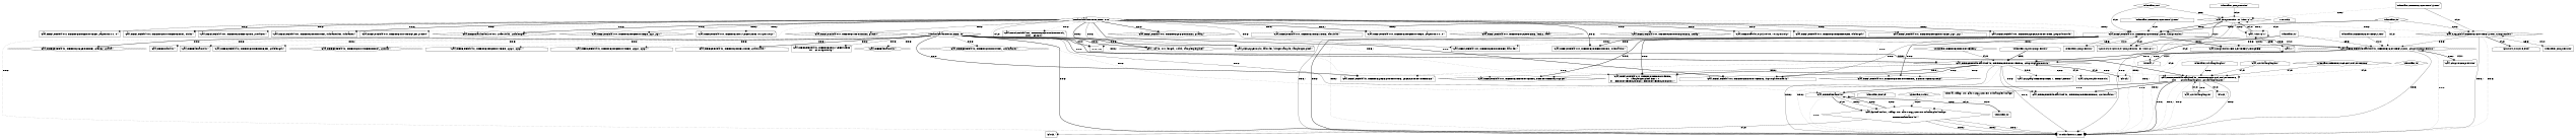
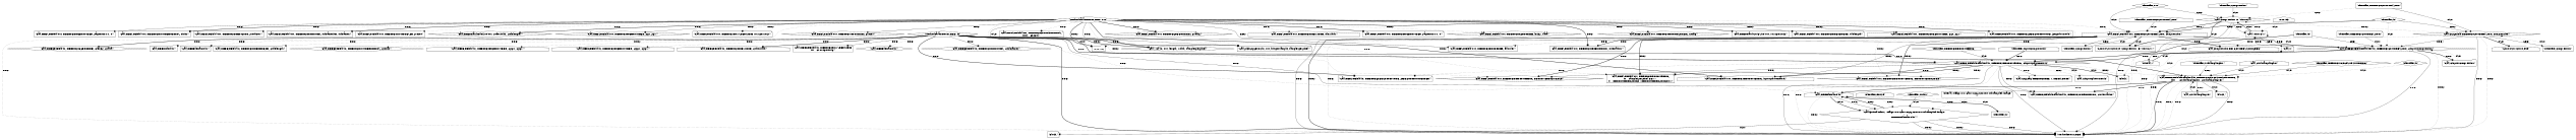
  digraph {
    node [shape=diamond]
    edge [arrowhead=dot style=solid]
    n1 [label="(Call,TIFFFileName(in))" shape=house]
    n2 [label="(Call,fprintf(stderr, \"tiffcp: %s: Can't copy/convert subsampled image.\n\",\n\t\t\t\tTIFFFileName(in)))"]
    n3 [label="(Identifier,in)" shape=note]
    n4 [label="(MethodReturn,RET)" shape=folder]
    n5 [label="(Block,)" shape=note]
    n6 [label="(Call,TIFFGetFieldDefaulted(in, TIFFTAG_YCBCRSUBSAMPLING,\n\t\t\t\t      &subsamplinghor, &subsamplingver))" shape=folder]
    n7 [label="(Call,&subsamplingver)" shape=folder]
    n8 [label="(Block,)" shape=note]
    n9 [label="(Call,TIFFGetFieldDefaulted(in, TIFFTAG_ORIENTATION, &orientation))" shape=note]
    n10 [label="(Call,TIFFGetFieldDefaulted(in, TIFFTAG_PHOTOMETRIC, &input_photometric))"]
    n11 [label="(Block,)" shape=note]
    n12 [label="(Call,CopyTag(TIFFTAG_TIFF, 1, TIFF_SHORT))" shape=note]
    n13 [label="(Call,TIFFSetField(in, TIFFTAG_JPEGCOLORMODE, JPEGCOLORMODE_RGB))" shape=note]
    n14 [label="(Call,TIFFSetField(out, TIFFTAG_PHOTOMETRIC, PHOTOMETRIC_RGB))"]
    n15 [label="(Call,TIFFSetField(out, TIFFTAG_PHOTOMETRIC, PHOTOMETRIC_YCBCR))"]
    n16 [label="(Call,TIFFSetField(out, TIFFTAG_PHOTOMETRIC,\n\t\t    samplesperpixel == 1 ?\n\t\t    PHOTOMETRIC_LOGL : PHOTOMETRIC_LOGLUV))" shape=note]
    n17 [label="(Call,&input_photometric)" shape=note]
    n18 [label="(Call,TIFFSetField(out, TIFFTAG_PHOTOMETRIC, input_photometric))" shape=house]
    n19 [label="(Call,TIFFGetFieldDefaulted(in, TIFFTAG_COMPRESSION, &input_compression))"]
    n20 [label="(Call,&input_compression)" shape=folder]
    n21 [label="(MethodParameterIn,TIFF* in)"]
    n22 [label="(Call,TIFFGetField(in, TIFFTAG_INKNAMES, &inknames))"]
-   n23 [label="(Call,pickCopyFunc(in, fillorder, bitspersample, samplesperpixel))" shape=note]
+   n23 [label="(Call,pickCopyFunc(in, out, bitspersample, samplesperpixel))" shape=note]
    n24 [label="(Call,TIFFGetField(in, TIFFTAG_ICCPROFILE, &len32, &data))"]
    n25 [label="(Call,TIFFIsTiled(in))" shape=folder]
    n26 [label="(Call,TIFFFileName(in))" shape=note]
    n27 [label="(Call,TIFFGetField(in, TIFFTAG_TILELENGTH, &tilelength))" shape=folder]
    n28 [label="(Call,TIFFGetField(in, TIFFTAG_NUMBEROFINKS, &ninks))"]
    n29 [label="(Call,TIFFGetField(in, TIFFTAG_PAGENUMBER, &pg0, &pg1))" shape=house]
    n30 [label="(Call,TIFFGetField(in, TIFFTAG_PAGENUMBER, &pg0, &pg1))" shape=house]
    n31 [label="(Call,(*cf)(in, out, length, width, samplesperpixel))"]
    n32 [label="(Call,TIFFGetField(in, TIFFTAG_TILEWIDTH, &tilewidth))" shape=house]
    n33 [label="(Call,TIFFGetField(in, TIFFTAG_ROWSPERSTRIP,\n\t\t\t    &rowsperstrip))" shape=note]
    n34 [label="(Call,TIFFFileName(in))"]
    1000116 [shape=folder]
    n36 [label="(Call,TIFFSetField(out, TIFFTAG_COMPRESSION, compression))" shape=house]
    n37 [label="(Call,TIFFSetField(out, TIFFTAG_FILLORDER, fillorder))" shape=folder]
    n38 [label="(Call,TIFFSetField(out, TIFFTAG_ORIENTATION, orientation))" shape=note]
    n39 [label="(ControlStructure,if (compression != (uint16)-1))" shape=folder]
    n40 [label="(Identifier,compression)" shape=note]
    n41 [label="(Call,compression == COMPRESSION_JPEG)" shape=house]
    n42 [label="(MethodParameterIn,TIFF* out)"]
    n43 [label="(Call,TIFFSetField(out, TIFFTAG_JPEGQUALITY, quality))"]
    n44 [label="(Call,TIFFSetField(out, TIFFTAG_TILEWIDTH, tilewidth))" shape=house]
    n45 [label="(Call,TIFFSetField(out, TIFFTAG_PAGENUMBER, pageNum++, 0))" shape=note]
    n46 [label="(Call,TIFFSetField(out, TIFFTAG_ICCPROFILE, len32, data))"]
    n47 [label="(Call,TIFFSetField(out, TIFFTAG_PLANARCONFIG, config))"]
    n48 [label="(Call,TIFFDefaultStripSize(out, rowsperstrip))" shape=folder]
    n49 [label="(Call,TIFFSetField(out, TIFFTAG_TILELENGTH, tilelength))" shape=note]
    n50 [label="(Call,TIFFSetField(out, TIFFTAG_PAGENUMBER, pg0, pg1))" shape=house]
    n51 [label="(Call,TIFFSetField(out, TIFFTAG_JPEGCOLORMODE, jpegcolormode))" shape=folder]
    n52 [label="(Call,TIFFSetField(out, TIFFTAG_PAGENUMBER, pageNum++, 0))" shape=note]
    n53 [label="(Call,TIFFSetField(out, TIFFTAG_NUMBEROFINKS, ninks))" shape=note]
    n54 [label="(Call,TIFFSetField(out, TIFFTAG_PREDICTOR, predictor))" shape=note]
    n55 [label="(Call,TIFFSetField(out, TIFFTAG_INKNAMES, inknameslen, inknames))" shape=note]
    n56 [label="(Call,TIFFSetField(out, TIFFTAG_LZMAPRESET, preset))" shape=folder]
    n57 [label="(Call,TIFFDefaultTileSize(out, &tilewidth, &tilelength))"]
    n58 [label="(Call,TIFFSetField(out, TIFFTAG_PAGENUMBER, pg0, pg1))"]
    n59 [label="(Call,TIFFSetField(out, TIFFTAG_ROWSPERSTRIP, rowsperstrip))" shape=note]
    n60 [label="(Call,TIFFSetField(out, TIFFTAG_ZIPQUALITY, preset))"]
    n61 [label="(Call,TIFFSetField(out, TIFFTAG_GROUP3OPTIONS,\n\t\t\t\t\t    g3opts))" shape=note]
    n62 [label="(Call,compression != (uint16)-1)"]
    n63 [label="(Call,(uint16)-1)" shape=folder]
    n64 [label="(Call,CopyField(TIFFTAG_COMPRESSION, compression))"]
    n65 [label="(Call,-1)" shape=note]
    n66 [label="(ControlStructure,else)" shape=house]
    n67 [label="(Identifier,compression)" shape=folder]
    n68 [label="(Literal,1)" shape=house]
    n69 [label="(Literal,\"tiffcp: %s: Can't copy/convert subsampled image.\n\")" shape=note]
    n70 [label="(Identifier,in)" shape=folder]
    n71 [label="(Identifier,TIFFTAG_PHOTOMETRIC)"]
    n72 [label="(Identifier,subsamplinghor)" shape=house]
    n73 [label="(Identifier,FALSE)" shape=house]
    n74 [label="(Identifier,stderr)"]
    n75 [label="(Identifier,TIFFTAG_COMPRESSION)" shape=house]
    n76 [label="(Identifier,TIFFTAG_COMPRESSION)" shape=note]
    n77 [label="(Identifier,compression)" shape=house]
    n78 [label="(Identifier,input_compression)" shape=house]
    n79 [label="(Identifier,out)"]
    n80 [label="(Identifier,TIFFTAG_COMPRESSION)" shape=note]
    n81 [label="(Call,&subsamplinghor)" shape=house]
    n82 [label="(Identifier,TIFFTAG_YCBCRSUBSAMPLING)"]
    n83 [label="(Identifier,in)"]
    n84 [label="(Identifier,in)"]
    1000153 [shape=house]
    n1 -> n2 [label="AST: " style=bold]
    n1 -> n2 [arrowhead=box label="DDG: "]
    n1 -> n3 [label="CFG: " style=bold]
    n1 -> n4 [arrowhead=box label="DDG: " style=dotted]
    n2 -> n1 [label="CFG: " style=bold]
    n2 -> n4 [arrowhead=box label="DDG: "]
    n2 -> n4 [arrowhead=box label="DDG: "]
    n2 -> n4 [label="DDG: "]
    n2 -> n5 [arrowhead=box label="AST: "]
    n3 -> n1 [arrowhead=box label="AST: " style=dotted]
    n6 -> n1 [label="DDG: " style=bold]
    n6 -> n4 [arrowhead=box label="DDG: " style=bold]
    n6 -> n4 [arrowhead=box label="DDG: " style=dotted]
    n6 -> n4 [label="DDG: " style=dotted]
    n6 -> n4 [arrowhead=box label="DDG: "]
    n6 -> n7 [label="CFG: "]
    n6 -> n8 [arrowhead=box label="AST: "]
    n6 -> n9 [label="DDG: " style=bold]
    n7 -> n6 [label="AST: "]
    n10 -> n4 [label="DDG: "]
    n10 -> n4 [arrowhead=box label="DDG: "]
    n10 -> n4 [label="DDG: " style=dotted]
    n10 -> n6 [label="DDG: " style=dotted]
    n10 -> n9 [arrowhead=box label="DDG: "]
    n10 -> n11 [label="AST: " style=bold]
    n10 -> n12 [label="DDG: "]
    n10 -> n13 [arrowhead=box label="DDG: " style=dotted]
    n10 -> n14 [label="DDG: " style=dotted]
    n10 -> n15 [arrowhead=box label="DDG: "]
    n10 -> n16 [arrowhead=box label="DDG: " style=bold]
    n10 -> n17 [label="CFG: " style=dotted]
    n10 -> n18 [label="DDG: " style=bold]
    n17 -> n10 [arrowhead=box label="AST: " style=dotted]
    n19 -> n4 [label="DDG: " style=dotted]
    n19 -> n4 [arrowhead=box label="DDG: " style=dotted]
    n19 -> n4 [arrowhead=box label="DDG: "]
    n19 -> n10 [label="DDG: " style=bold]
    n19 -> n11 [label="AST: " style=dotted]
    n19 -> n20 [label="CFG: " style=bold]
    n20 -> n19 [label="AST: " style=dotted]
    n21 -> n1 [label="DDG: " style=dotted]
    n21 -> n4 [label="DDG: " style=bold]
    n21 -> n6 [label="DDG: " style=bold]
    n21 -> n9 [label="DDG: "]
    n21 -> n10 [arrowhead=box label="DDG: " style=bold]
    n21 -> n13 [arrowhead=box label="DDG: " style=bold]
    n21 -> n19 [label="DDG: "]
    n21 -> n22 [arrowhead=box label="DDG: "]
    n21 -> n23 [arrowhead=box label="DDG: " style=bold]
    n21 -> n24 [label="DDG: " style=bold]
    n21 -> n25 [arrowhead=box label="DDG: " style=dotted]
    n21 -> n26 [arrowhead=box label="DDG: " style=dotted]
    n21 -> n27 [label="DDG: " style=dotted]
    n21 -> n28 [label="DDG: " style=dotted]
    n21 -> n29 [label="DDG: " style=dotted]
    n21 -> n30 [label="DDG: " style=dotted]
    n21 -> n31 [label="DDG: " style=bold]
    n21 -> n32 [arrowhead=box label="DDG: " style=bold]
    n21 -> n33 [arrowhead=box label="DDG: "]
    n21 -> n34 [arrowhead=box label="DDG: " style=dotted]
    n21 -> 1000116 [arrowhead=box label="AST: " style=bold]
    n36 -> n4 [label="DDG: "]
    n36 -> n4 [arrowhead=box label="DDG: " style=bold]
    n36 -> n4 [label="DDG: " style=dotted]
    n36 -> n14 [label="DDG: " style=bold]
    n36 -> n15 [label="DDG: " style=bold]
    n36 -> n16 [arrowhead=box label="DDG: " style=bold]
    n36 -> n18 [arrowhead=box label="DDG: "]
    n36 -> n19 [label="DDG: " style=bold]
    n36 -> n37 [label="DDG: " style=dotted]
    n36 -> n38 [label="DDG: " style=bold]
    n36 -> n39 [label="AST: " style=bold]
    n36 -> n40 [arrowhead=box label="CFG: "]
    n36 -> n41 [arrowhead=box label="DDG: " style=bold]
    n40 -> n36 [arrowhead=box label="AST: "]
    n42 -> n4 [arrowhead=box label="DDG: " style=dotted]
    n42 -> n14 [label="DDG: " style=dotted]
    n42 -> n15 [label="DDG: " style=dotted]
    n42 -> n16 [label="DDG: " style=dotted]
    n42 -> n18 [arrowhead=box label="DDG: " style=bold]
    n42 -> n23 [label="DDG: "]
    n42 -> n31 [label="DDG: " style=bold]
    n42 -> 1000116 [arrowhead=box label="AST: "]
    n42 -> n36 [arrowhead=box label="DDG: " style=dotted]
-   n42 -> n37 [label="DDG: "]
+   n42 -> n37 [label="CFG: "]
    n42 -> n38 [arrowhead=box label="DDG: " style=bold]
    n42 -> n43 [arrowhead=box label="DDG: " style=bold]
    n42 -> n44 [label="DDG: " style=dotted]
    n42 -> n45 [arrowhead=box label="DDG: " style=bold]
    n42 -> n46 [label="DDG: " style=dotted]
    n42 -> n47 [arrowhead=box label="DDG: " style=dotted]
    n42 -> n48 [label="DDG: " style=bold]
    n42 -> n49 [arrowhead=box label="DDG: "]
    n42 -> n50 [arrowhead=box label="DDG: "]
    n42 -> n51 [label="DDG: " style=bold]
    n42 -> n52 [label="DDG: "]
    n42 -> n53 [arrowhead=box label="DDG: " style=bold]
    n42 -> n54 [label="DDG: " style=dotted]
    n42 -> n55 [label="DDG: " style=bold]
    n42 -> n56 [label="DDG: " style=dotted]
    n42 -> n57 [label="DDG: " style=bold]
    n42 -> n58 [arrowhead=box label="DDG: "]
    n42 -> n59 [arrowhead=box label="DDG: " style=dotted]
    n42 -> n60 [label="DDG: "]
    n42 -> n61 [arrowhead=box label="DDG: " style=dotted]
    n62 -> n4 [arrowhead=box label="DDG: " style=dotted]
    n62 -> n4 [arrowhead=box label="DDG: "]
    n62 -> n36 [arrowhead=box label="DDG: " style=bold]
    n62 -> n39 [arrowhead=box label="AST: " style=bold]
    n62 -> n63 [arrowhead=box label="CFG: "]
    n62 -> n64 [label="DDG: " style=dotted]
    n63 -> n4 [arrowhead=box label="DDG: " style=dotted]
    n63 -> n62 [label="AST: " style=bold]
    n63 -> n62 [label="DDG: " style=dotted]
    n63 -> n65 [label="CFG: "]
    n64 -> n4 [arrowhead=box label="DDG: "]
    n64 -> n4 [arrowhead=box label="DDG: " style=dotted]
    n64 -> n19 [label="DDG: "]
    n64 -> n41 [arrowhead=box label="DDG: " style=dotted]
    n64 -> n66 [label="AST: " style=bold]
    n64 -> n67 [label="CFG: "]
    n65 -> n63 [label="AST: " style=dotted]
    n65 -> n63 [arrowhead=box label="DDG: "]
    n65 -> n68 [label="CFG: "]
    n67 -> n64 [label="AST: " style=dotted]
    n68 -> n65 [arrowhead=box label="AST: " style=bold]
    n69 -> n2 [arrowhead=box label="AST: " style=dotted]
    n70 -> n10 [arrowhead=box label="AST: " style=bold]
    n70 -> n19 [arrowhead=box label="CFG: "]
    n71 -> n10 [label="AST: "]
    n72 -> n6 [label="CFG: "]
    n73 -> n2 [label="CFG: " style=dotted]
    n74 -> n2 [arrowhead=box label="AST: "]
    n75 -> n36 [arrowhead=box label="AST: "]
    n76 -> n62 [arrowhead=box label="CFG: " style=dotted]
    n76 -> n64 [label="AST: "]
    n77 -> n62 [label="AST: "]
    n78 -> n10 [arrowhead=box label="CFG: " style=bold]
    n79 -> n36 [arrowhead=box label="AST: "]
    n79 -> n62 [arrowhead=box label="CFG: "]
    n80 -> n19 [arrowhead=box label="AST: "]
    n81 -> n6 [arrowhead=box label="AST: "]
    n82 -> n6 [label="AST: "]
    n83 -> n6 [arrowhead=box label="AST: " style=dotted]
    n84 -> n19 [label="AST: " style=dotted]
    n84 -> n36 [arrowhead=box label="CFG: " style=bold]
    n84 -> n64 [arrowhead=box label="CFG: "]
    1000153 -> n63 [arrowhead=box label="AST: " style=dotted]
  }
